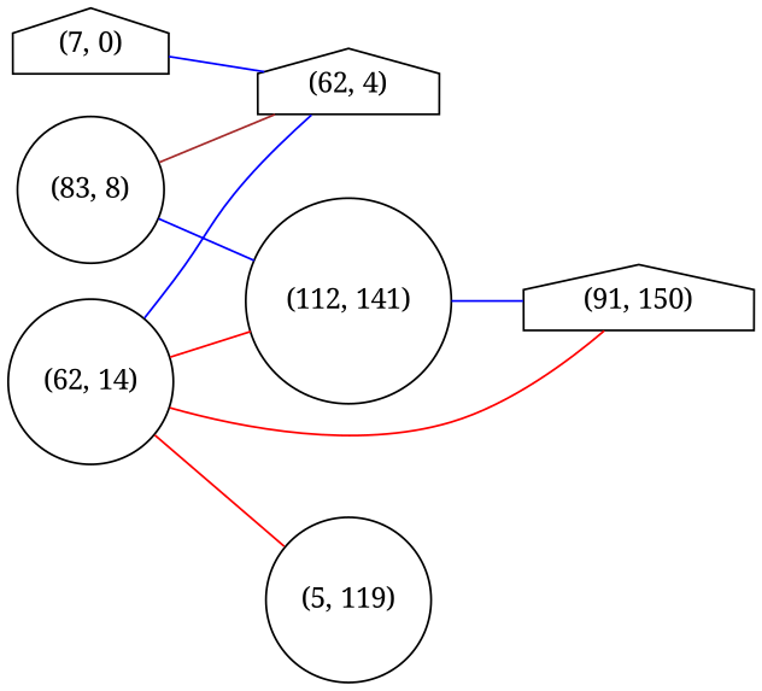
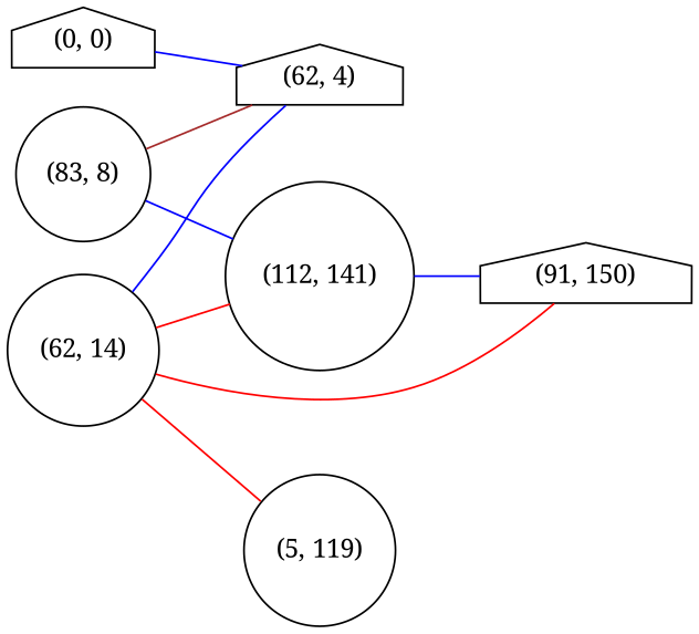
  graph {
    fontname="Noto Serif"
    rankdir=LR
    node [fontname="Noto Serif" shape=circle]
    edge [color=blue fontname="Noto Serif" weight=1]
    "(62, 4)" [shape=house]
    "(83, 8)"
    "(112, 141)"
    "(91, 150)" [shape=house]
-   "(0, 0)" [shape=house label="(7, 0)"]
+   "(0, 0)" [shape=house]
    "(62, 14)"
    "(5, 119)"
    "(83, 8)" -- "(62, 4)" [color=brown weight=3]
    "(83, 8)" -- "(112, 141)"
    "(112, 141)" -- "(91, 150)" [weight=3]
    "(0, 0)" -- "(62, 4)" [weight=4]
    "(62, 14)" -- "(62, 4)"
    "(62, 14)" -- "(112, 141)" [color=red weight=3]
    "(62, 14)" -- "(91, 150)" [color=red]
    "(62, 14)" -- "(5, 119)" [color=red]
  }
